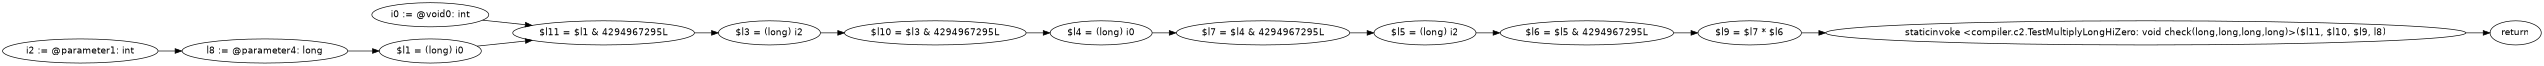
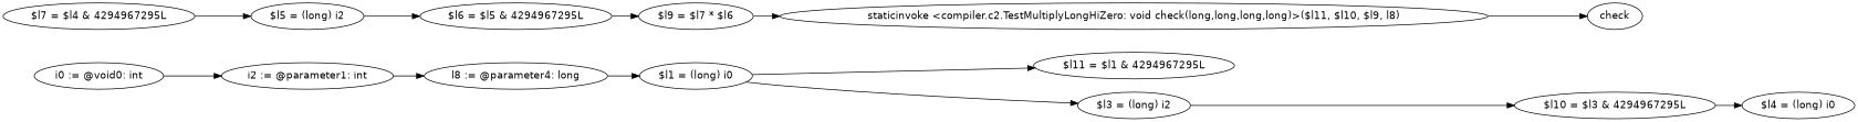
  digraph {
    fontname="DejaVu Sans"
    rankdir=LR
    node [fontname="DejaVu Sans"]
    edge [fontname="DejaVu Sans"]
    n1 [label="i0 := @void0: int"]
    "i2 := @parameter1: int"
    n3 [label="l8 := @parameter4: long"]
    "$l1 = (long) i0"
    "$l11 = $l1 & 4294967295L"
    "$l3 = (long) i2"
    "$l10 = $l3 & 4294967295L"
    "$l4 = (long) i0"
    "$l7 = $l4 & 4294967295L"
    "$l5 = (long) i2"
    "$l6 = $l5 & 4294967295L"
    "$l9 = $l7 * $l6"
    "staticinvoke <compiler.c2.TestMultiplyLongHiZero: void check(long,long,long,long)>($l11, $l10, $l9, l8)"
-   return
-   n1 -> "$l11 = $l1 & 4294967295L"
+   return [label=check]
+   n1 -> "i2 := @parameter1: int"
    "i2 := @parameter1: int" -> n3
    n3 -> "$l1 = (long) i0"
    "$l1 = (long) i0" -> "$l11 = $l1 & 4294967295L"
-   "$l11 = $l1 & 4294967295L" -> "$l3 = (long) i2"
+   "$l1 = (long) i0" -> "$l3 = (long) i2"
    "$l3 = (long) i2" -> "$l10 = $l3 & 4294967295L"
    "$l10 = $l3 & 4294967295L" -> "$l4 = (long) i0"
-   "$l4 = (long) i0" -> "$l7 = $l4 & 4294967295L"
    "$l7 = $l4 & 4294967295L" -> "$l5 = (long) i2"
    "$l5 = (long) i2" -> "$l6 = $l5 & 4294967295L"
    "$l6 = $l5 & 4294967295L" -> "$l9 = $l7 * $l6"
    "$l9 = $l7 * $l6" -> "staticinvoke <compiler.c2.TestMultiplyLongHiZero: void check(long,long,long,long)>($l11, $l10, $l9, l8)"
    "staticinvoke <compiler.c2.TestMultiplyLongHiZero: void check(long,long,long,long)>($l11, $l10, $l9, l8)" -> return
  }
